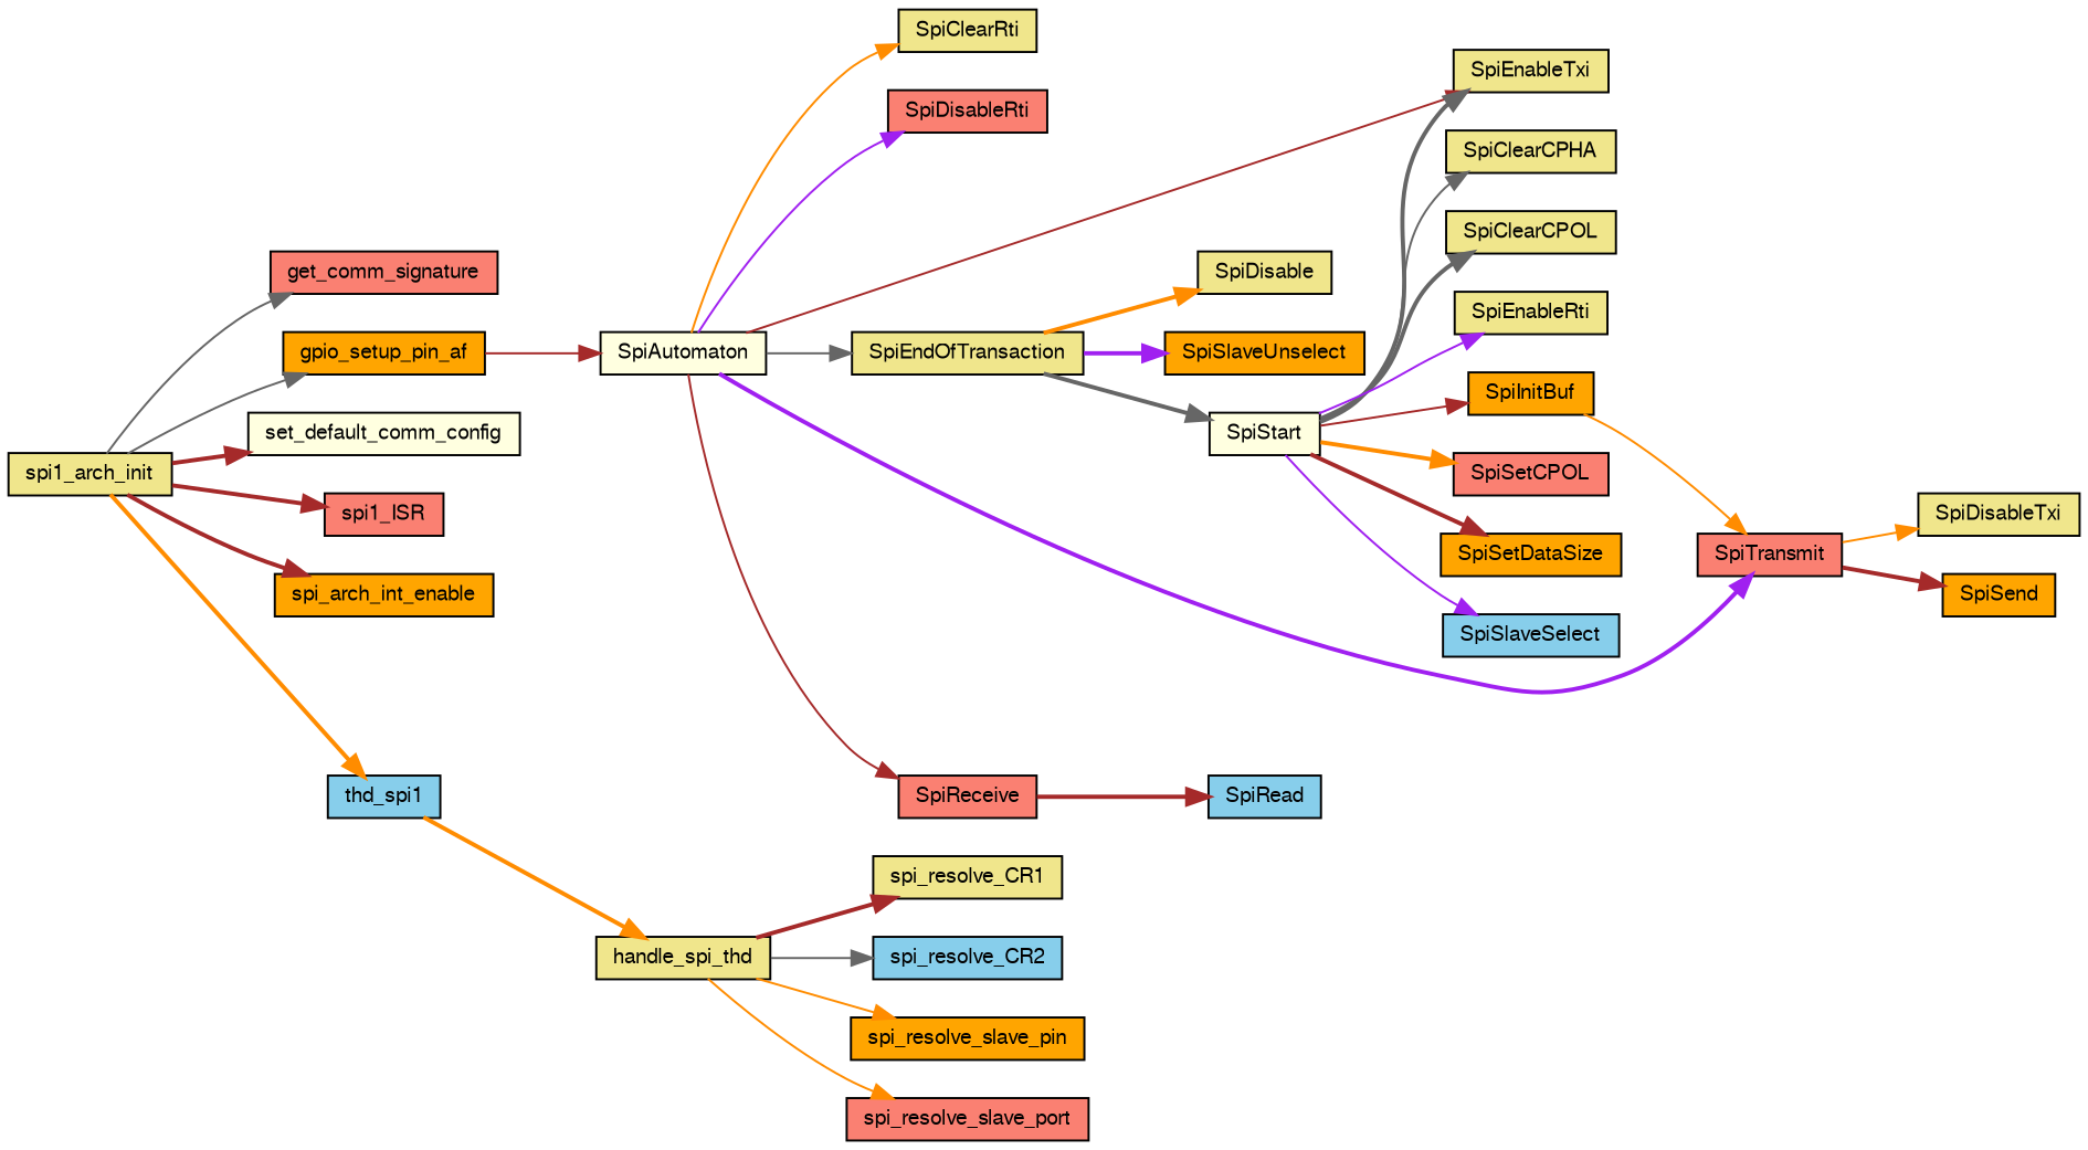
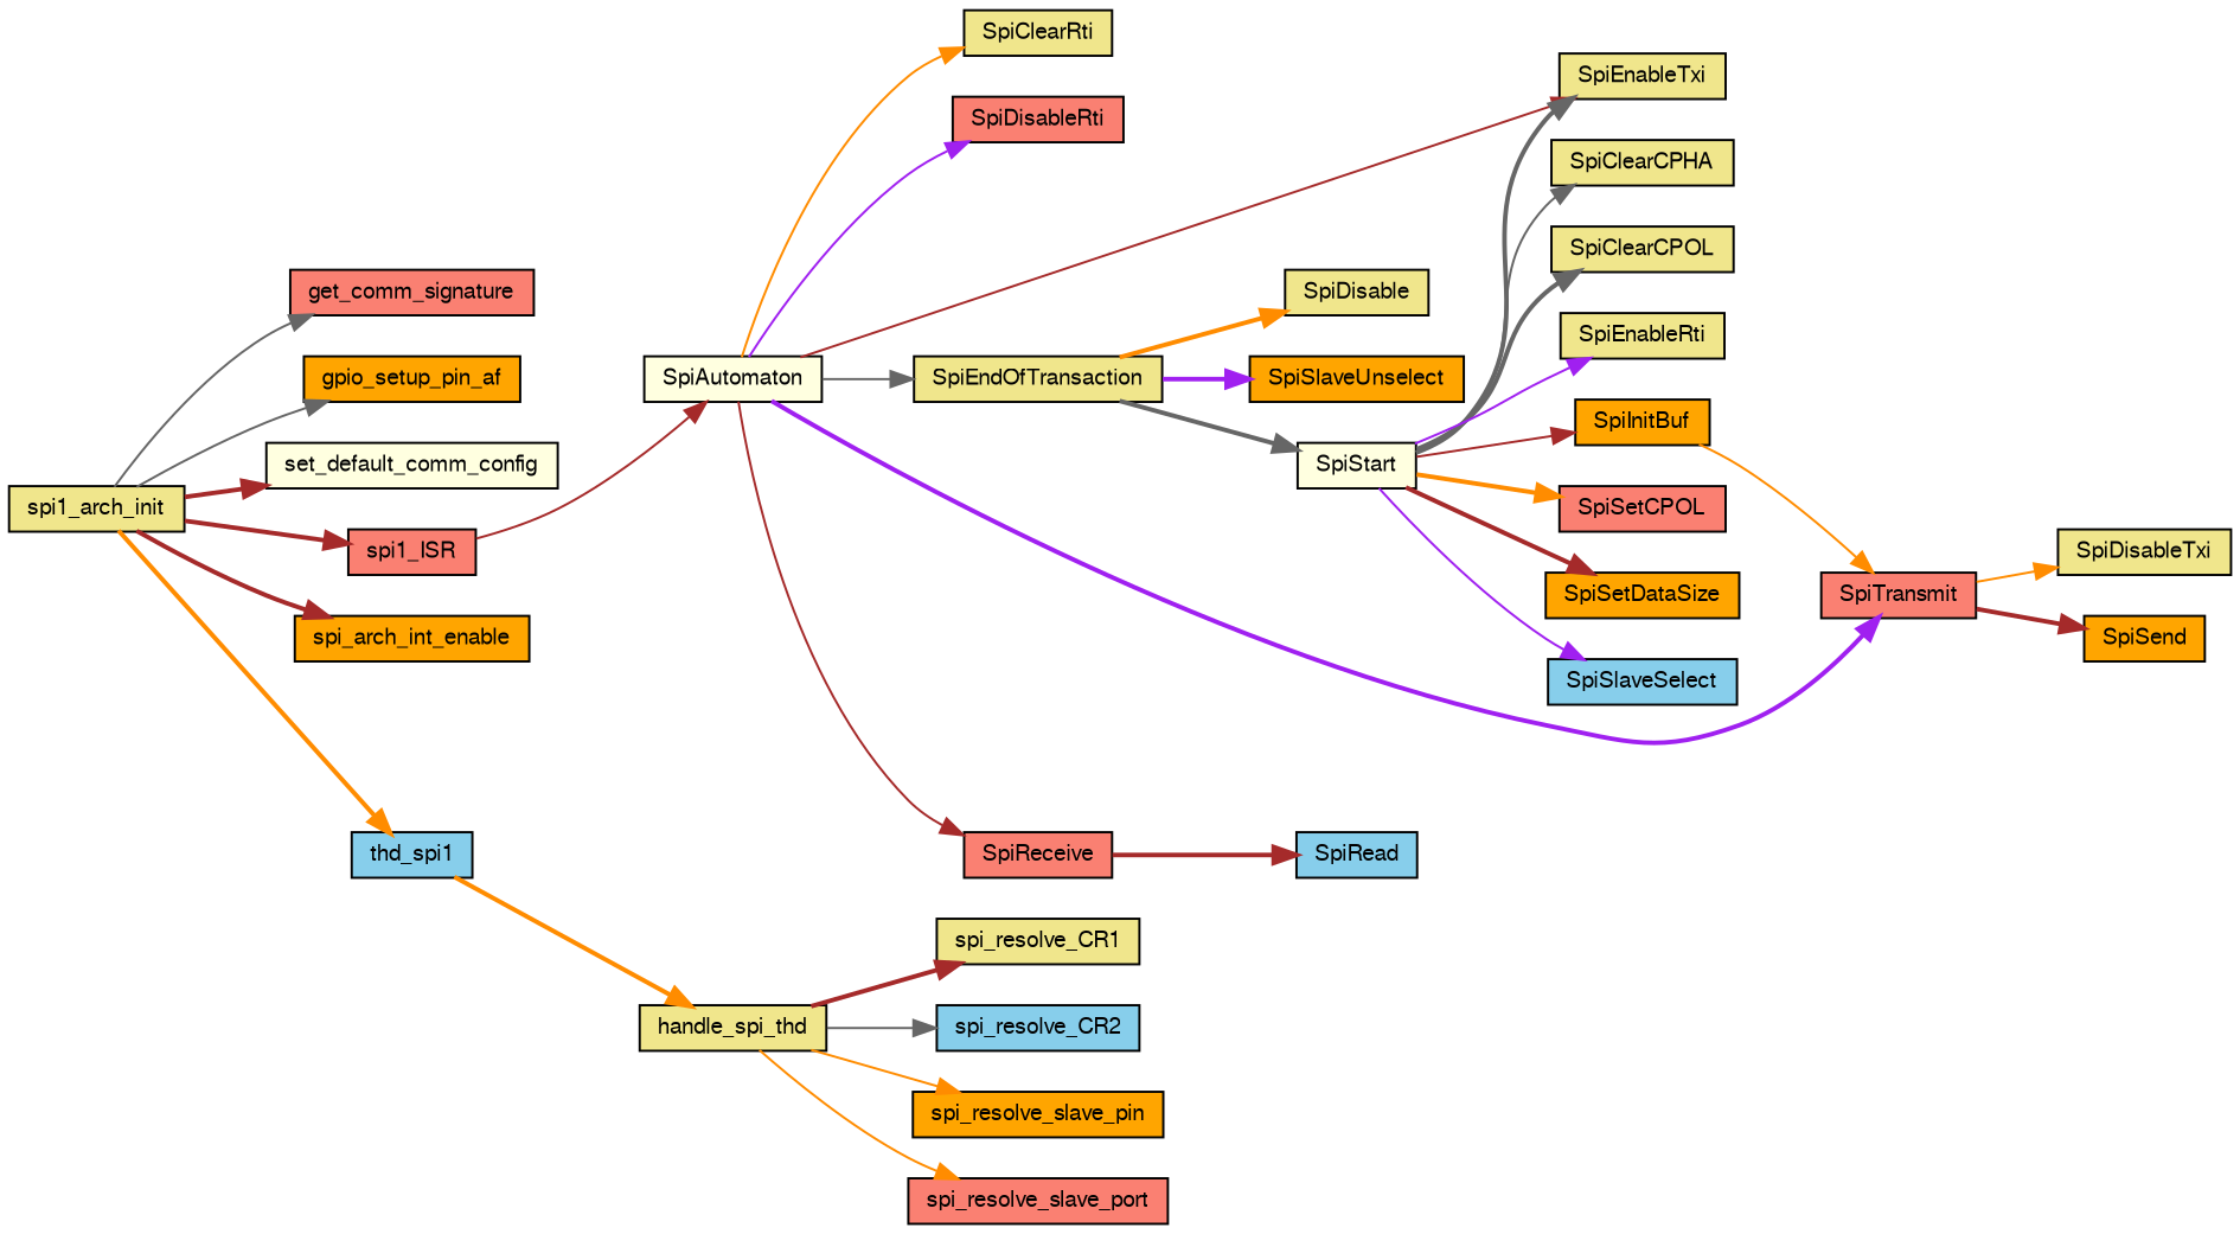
  digraph {
    rankdir=LR
    node [color=black fillcolor=khaki fontname=FreeSans fontsize=10 shape=record style=filled]
    edge [color=brown fontname=FreeSans fontsize=10 labelfontname=FreeSans labelfontsize=10 style=solid]
    n1 [fontcolor=black height=0.2 label=spi1_arch_init width=0.4]
    n2 [fillcolor=salmon height=0.2 label=get_comm_signature width=0.4]
    n3 [fillcolor=orange height=0.2 label=gpio_setup_pin_af width=0.4]
    n4 [fillcolor=lightyellow height=0.2 label=set_default_comm_config width=0.4]
    n5 [fillcolor=salmon height=0.2 label=spi1_ISR width=0.4]
    n6 [fillcolor=orange height=0.2 label=spi_arch_int_enable width=0.4]
    n7 [fillcolor=skyblue height=0.2 label=thd_spi1 width=0.4]
    n8 [fillcolor=lightyellow height=0.2 label=SpiAutomaton width=0.4]
    n9 [height=0.2 label=handle_spi_thd width=0.4]
    n10 [height=0.2 label=SpiClearRti width=0.4]
    n11 [fillcolor=salmon height=0.2 label=SpiDisableRti width=0.4]
    n12 [height=0.2 label=SpiEnableTxi width=0.4]
    n13 [height=0.2 label=SpiEndOfTransaction width=0.4]
    n14 [fillcolor=salmon height=0.2 label=SpiTransmit width=0.4]
    n15 [fillcolor=salmon height=0.2 label=SpiReceive width=0.4]
    n16 [height=0.2 label=SpiDisable width=0.4]
    n17 [fillcolor=orange height=0.2 label=SpiSlaveUnselect width=0.4]
    n18 [fillcolor=lightyellow height=0.2 label=SpiStart width=0.4]
    n19 [height=0.2 label=SpiDisableTxi width=0.4]
    n20 [fillcolor=orange height=0.2 label=SpiSend width=0.4]
    n21 [fillcolor=skyblue height=0.2 label=SpiRead width=0.4]
    n22 [height=0.2 label=SpiClearCPHA width=0.4]
    n23 [height=0.2 label=SpiClearCPOL width=0.4]
    n24 [height=0.2 label=SpiEnableRti width=0.4]
    n25 [fillcolor=orange height=0.2 label=SpiInitBuf width=0.4]
    n26 [fillcolor=salmon height=0.2 label=SpiSetCPOL width=0.4]
    n27 [fillcolor=orange height=0.2 label=SpiSetDataSize width=0.4]
    n28 [fillcolor=skyblue height=0.2 label=SpiSlaveSelect width=0.4]
    n29 [height=0.2 label=spi_resolve_CR1 width=0.4]
    n30 [fillcolor=skyblue height=0.2 label=spi_resolve_CR2 width=0.4]
    n31 [fillcolor=orange height=0.2 label=spi_resolve_slave_pin width=0.4]
    n32 [fillcolor=salmon height=0.2 label=spi_resolve_slave_port width=0.4]
    n1 -> n2 [color=gray40]
    n1 -> n3 [color=gray40]
    n1 -> n4 [style=bold]
    n1 -> n5 [style=bold]
    n1 -> n6 [style=bold]
    n1 -> n7 [color=darkorange style=bold]
-   n3 -> n8
+   n5 -> n8
    n7 -> n9 [color=darkorange style=bold]
    n8 -> n10 [color=darkorange]
    n8 -> n11 [color=purple]
    n8 -> n12
    n8 -> n13 [color=gray40]
    n8 -> n14 [color=purple style=bold]
    n8 -> n15
    n9 -> n29 [style=bold]
    n9 -> n30 [color=gray40]
    n9 -> n31 [color=darkorange]
    n9 -> n32 [color=darkorange]
    n13 -> n16 [color=darkorange style=bold]
    n13 -> n17 [color=purple style=bold]
    n13 -> n18 [color=gray40 style=bold]
    n14 -> n19 [color=darkorange]
    n14 -> n20 [style=bold]
    n15 -> n21 [style=bold]
    n18 -> n12 [color=gray40 style=bold]
    n18 -> n22 [color=gray40]
    n18 -> n23 [color=gray40 style=bold]
    n18 -> n24 [color=purple]
    n18 -> n25
    n18 -> n26 [color=darkorange style=bold]
    n18 -> n27 [style=bold]
    n18 -> n28 [color=purple]
    n25 -> n14 [color=darkorange]
  }
